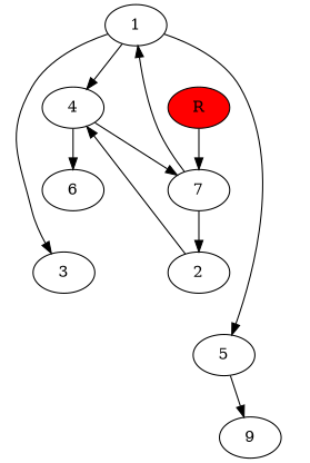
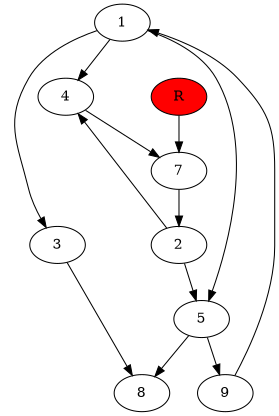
  digraph {
    1
    3
    4
    5
-   6
+   8
    7
    9
    2
    R [fillcolor="#ff0000" style=filled]
    1 -> 3
    1 -> 4
    1 -> 5
-   4 -> 6
+   3 -> 8
    4 -> 7
+   5 -> 8
    5 -> 9
-   7 -> 1
+   9 -> 1
    7 -> 2
    2 -> 4
+   2 -> 5
    R -> 7
  }
